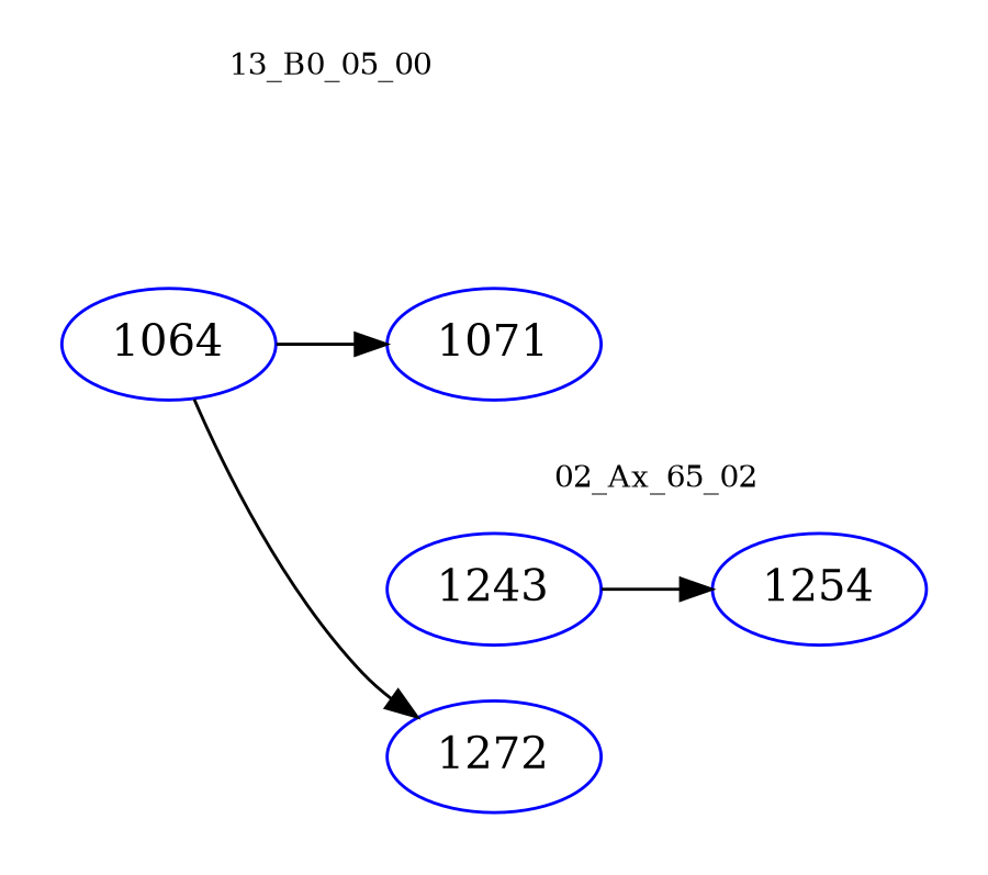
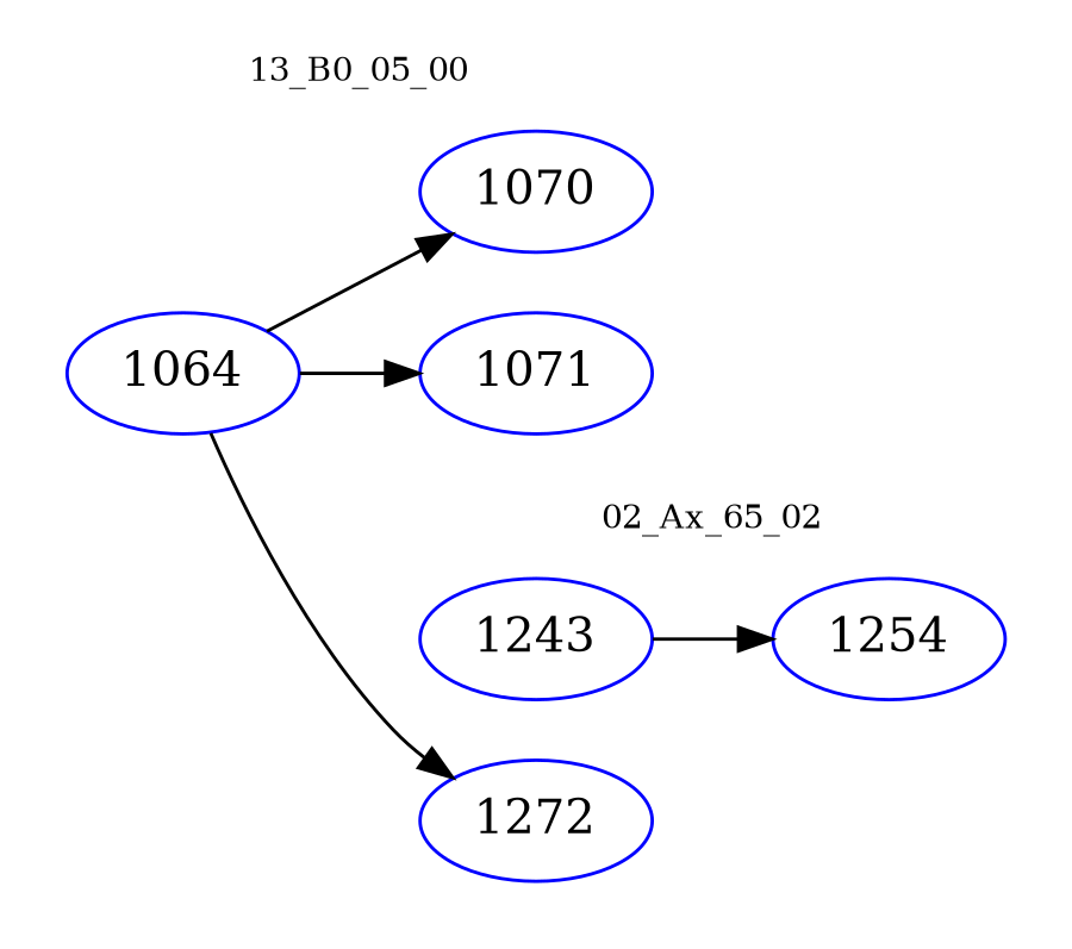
  digraph {
    rankdir=LR
    node [color=blue]
    edge [color=black]
    n1 [label=1243]
    n2 [label=1254]
    n3 [label=1272]
    n4 [label=1064]
    n5 [label=1071]
+   n6 [label=1070]
    subgraph cluster_1 {
      color=white
      fontsize=10
      label="02_Ax_65_02"
      n1
      n2
      n3
    }
    subgraph cluster_2 {
      color=white
      fontsize=10
      label="13_B0_05_00"
      n4
      n5
+     n6
    }
    n1 -> n2
    n4 -> n3
    n4 -> n5
+   n4 -> n6
  }
